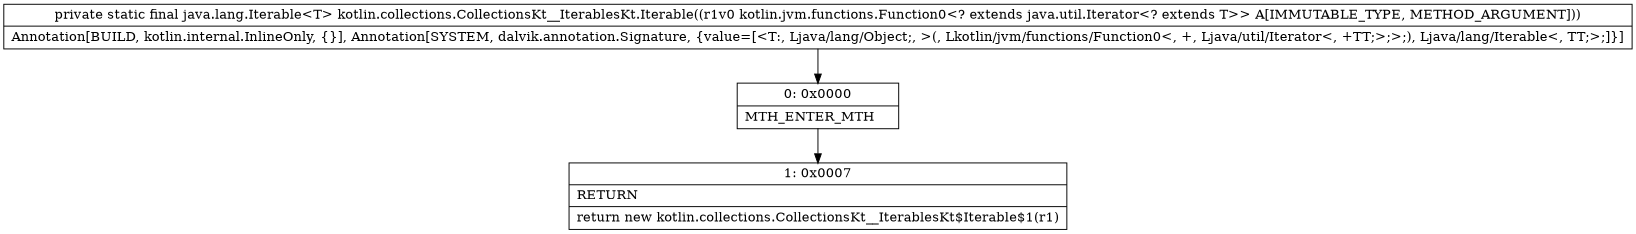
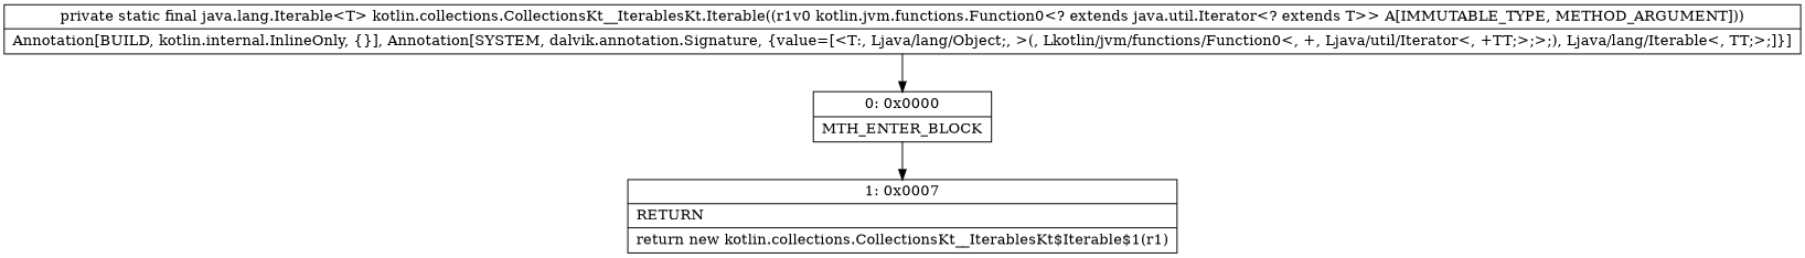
  digraph {
    node [shape=record]
-   n1 [label="{0\:\ 0x0000|MTH_ENTER_MTH\l}"]
+   n1 [label="{0\:\ 0x0000|MTH_ENTER_BLOCK\l}"]
    n2 [label="{1\:\ 0x0007|RETURN\l|return new kotlin.collections.CollectionsKt__IterablesKt$Iterable$1(r1)\l}"]
    n3 [label="{private static final java.lang.Iterable\<T\> kotlin.collections.CollectionsKt__IterablesKt.Iterable((r1v0 kotlin.jvm.functions.Function0\<? extends java.util.Iterator\<? extends T\>\> A[IMMUTABLE_TYPE, METHOD_ARGUMENT]))  | Annotation[BUILD, kotlin.internal.InlineOnly, \{\}], Annotation[SYSTEM, dalvik.annotation.Signature, \{value=[\<T:, Ljava\/lang\/Object;, \>(, Lkotlin\/jvm\/functions\/Function0\<, +, Ljava\/util\/Iterator\<, +TT;\>;\>;), Ljava\/lang\/Iterable\<, TT;\>;]\}]\l}"]
    n1 -> n2
    n3 -> n1
  }
